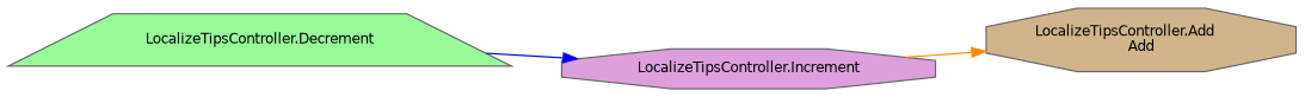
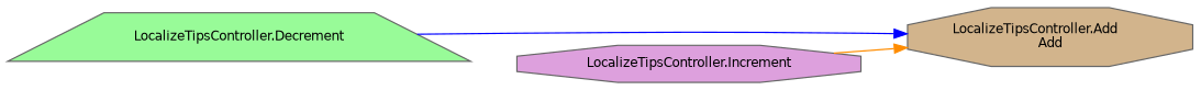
  digraph {
    rankdir=RL
    node [color=grey40 fontname=Helvetica fontsize=10 shape=octagon style=filled]
    edge [dir=back fontname=Helvetica fontsize=10 labelfontname=Helvetica labelfontsize=10 style=solid]
    n1 [color=gray40 fillcolor=tan fontcolor=black height=0.2 label="LocalizeTipsController.Add\lAdd" width=0.4]
    n2 [fillcolor=palegreen height=0.2 label="LocalizeTipsController.Decrement" shape=trapezium width=0.4]
    n3 [fillcolor=plum height=0.2 label="LocalizeTipsController.Increment" width=0.4]
-   n3 -> n2 [color=blue]
+   n1 -> n2 [color=blue]
    n1 -> n3 [color=darkorange]
  }
